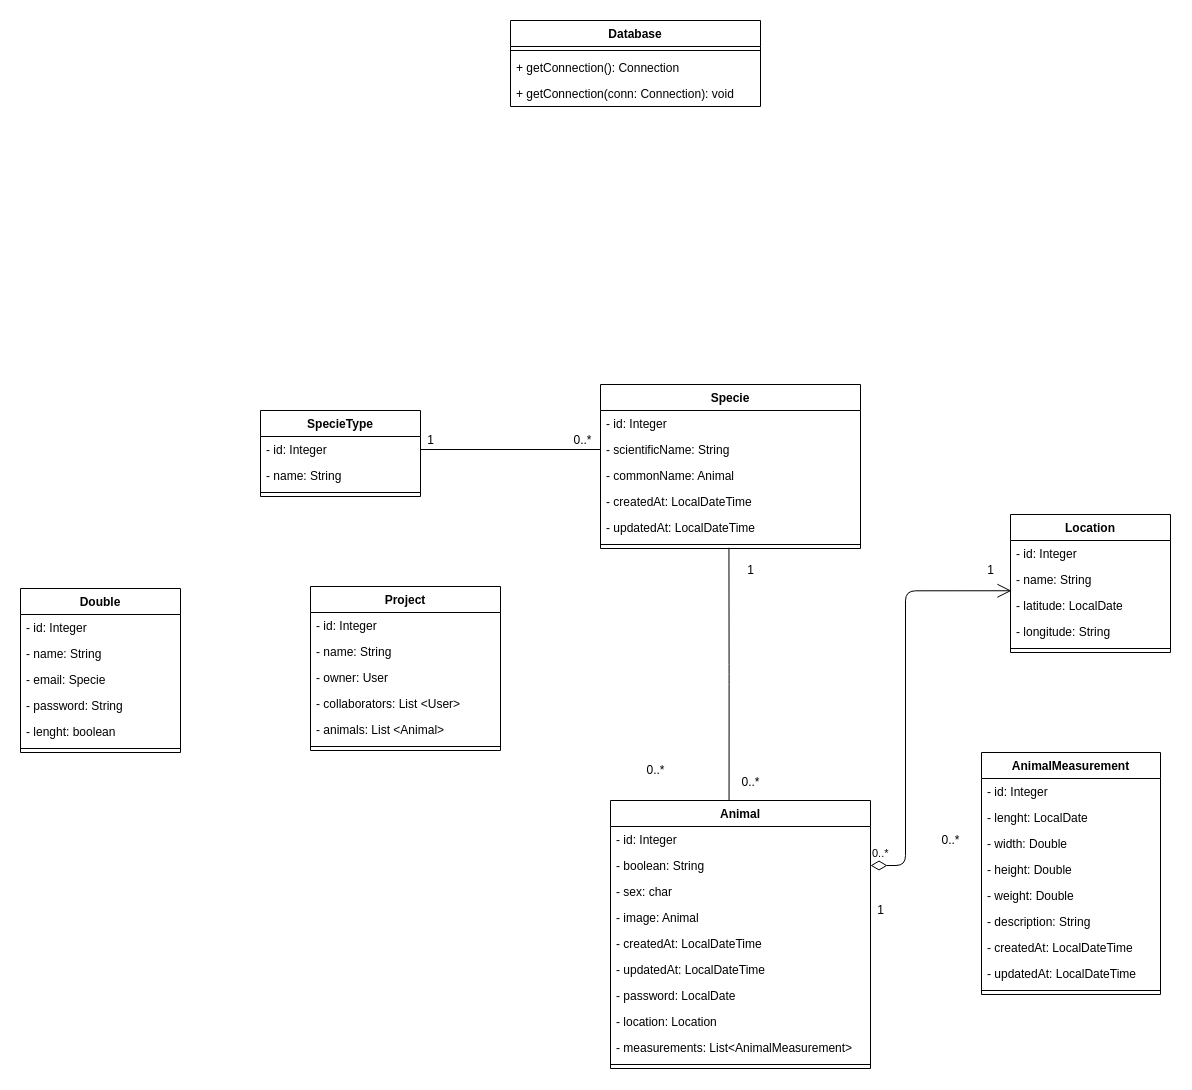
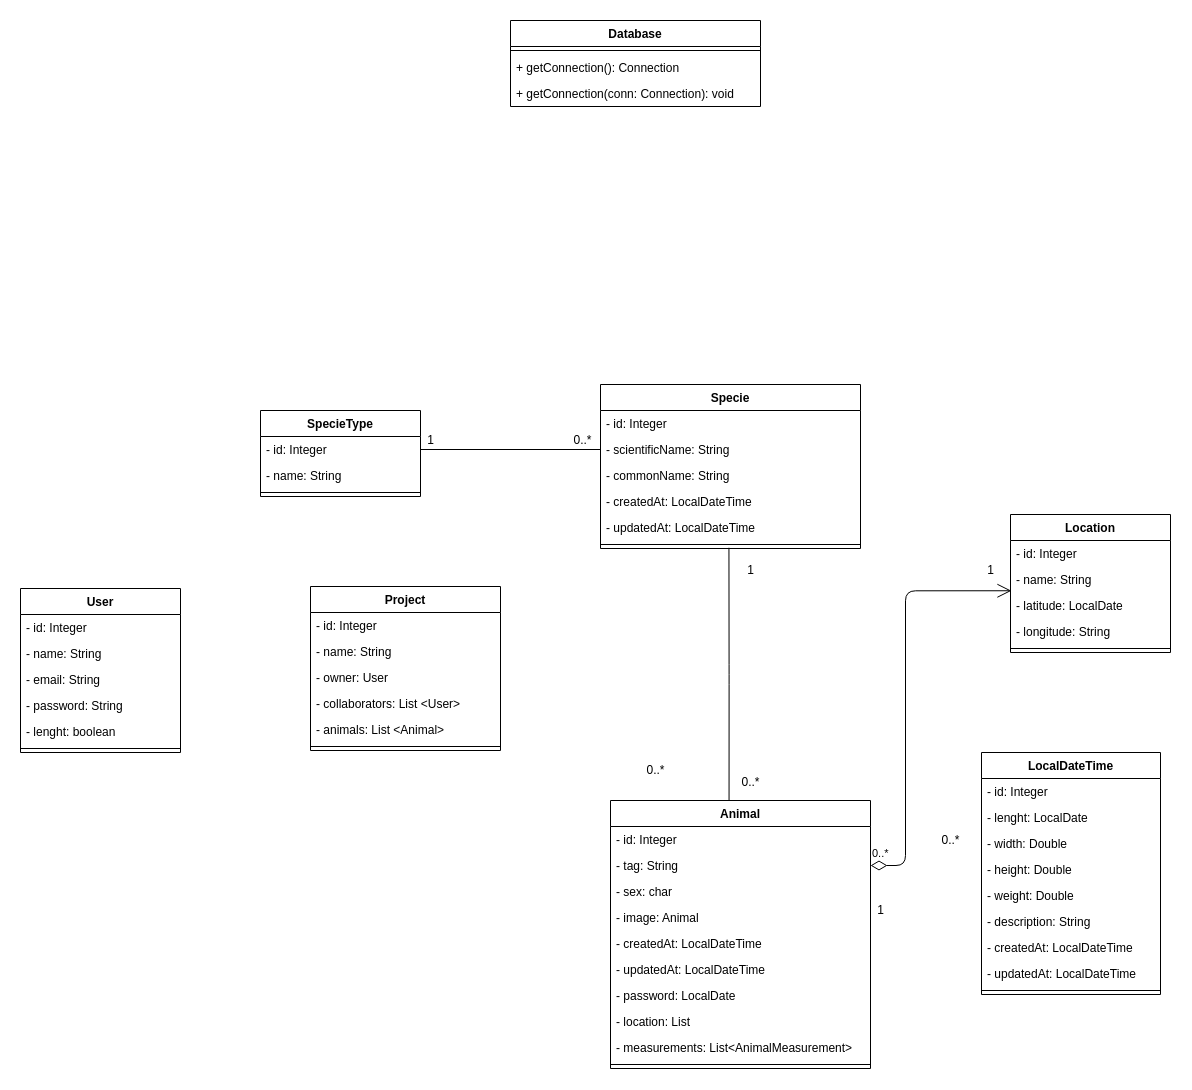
  <mxCell id="0" />
  <mxCell id="1" parent="0" />
  <mxCell id="2" value="Location" style="swimlane;fontStyle=1;align=center;verticalAlign=top;childLayout=stackLayout;horizontal=1;startSize=26;horizontalStack=0;resizeParent=1;resizeParentMax=0;resizeLast=0;collapsible=1;marginBottom=0;" parent="1" vertex="1"><mxGeometry x="1010" y="514" width="160" height="138" as="geometry" /></mxCell>
  <mxCell id="3" value="- id: Integer" style="text;strokeColor=none;fillColor=none;align=left;verticalAlign=top;spacingLeft=4;spacingRight=4;overflow=hidden;rotatable=0;points=[[0,0.5],[1,0.5]];portConstraint=eastwest;" parent="2" vertex="1"><mxGeometry y="26" width="160" height="26" as="geometry" /></mxCell>
  <mxCell id="4" value="- name: String" style="text;strokeColor=none;fillColor=none;align=left;verticalAlign=top;spacingLeft=4;spacingRight=4;overflow=hidden;rotatable=0;points=[[0,0.5],[1,0.5]];portConstraint=eastwest;" parent="2" vertex="1"><mxGeometry y="52" width="160" height="26" as="geometry" /></mxCell>
  <mxCell id="5" value="- latitude: LocalDate" style="text;strokeColor=none;fillColor=none;align=left;verticalAlign=top;spacingLeft=4;spacingRight=4;overflow=hidden;rotatable=0;points=[[0,0.5],[1,0.5]];portConstraint=eastwest;" parent="2" vertex="1"><mxGeometry y="78" width="160" height="26" as="geometry" /></mxCell>
  <mxCell id="6" value="- longitude: String" style="text;strokeColor=none;fillColor=none;align=left;verticalAlign=top;spacingLeft=4;spacingRight=4;overflow=hidden;rotatable=0;points=[[0,0.5],[1,0.5]];portConstraint=eastwest;" parent="2" vertex="1"><mxGeometry y="104" width="160" height="26" as="geometry" /></mxCell>
  <mxCell id="7" value="" style="line;strokeWidth=1;fillColor=none;align=left;verticalAlign=middle;spacingTop=-1;spacingLeft=3;spacingRight=3;rotatable=0;labelPosition=right;points=[];portConstraint=eastwest;" parent="2" vertex="1"><mxGeometry y="130" width="160" height="8" as="geometry" /></mxCell>
- <mxCell id="8" value="Double" style="swimlane;fontStyle=1;align=center;verticalAlign=top;childLayout=stackLayout;horizontal=1;startSize=26;horizontalStack=0;resizeParent=1;resizeParentMax=0;resizeLast=0;collapsible=1;marginBottom=0;" parent="1" vertex="1"><mxGeometry x="20" y="588" width="160" height="164" as="geometry" /></mxCell>
+ <mxCell id="8" value="User" style="swimlane;fontStyle=1;align=center;verticalAlign=top;childLayout=stackLayout;horizontal=1;startSize=26;horizontalStack=0;resizeParent=1;resizeParentMax=0;resizeLast=0;collapsible=1;marginBottom=0;" parent="1" vertex="1"><mxGeometry x="20" y="588" width="160" height="164" as="geometry" /></mxCell>
  <mxCell id="9" value="- id: Integer" style="text;strokeColor=none;fillColor=none;align=left;verticalAlign=top;spacingLeft=4;spacingRight=4;overflow=hidden;rotatable=0;points=[[0,0.5],[1,0.5]];portConstraint=eastwest;" parent="8" vertex="1"><mxGeometry y="26" width="160" height="26" as="geometry" /></mxCell>
  <mxCell id="10" value="- name: String" style="text;strokeColor=none;fillColor=none;align=left;verticalAlign=top;spacingLeft=4;spacingRight=4;overflow=hidden;rotatable=0;points=[[0,0.5],[1,0.5]];portConstraint=eastwest;" parent="8" vertex="1"><mxGeometry y="52" width="160" height="26" as="geometry" /></mxCell>
- <mxCell id="11" value="- email: Specie" style="text;strokeColor=none;fillColor=none;align=left;verticalAlign=top;spacingLeft=4;spacingRight=4;overflow=hidden;rotatable=0;points=[[0,0.5],[1,0.5]];portConstraint=eastwest;" parent="8" vertex="1"><mxGeometry y="78" width="160" height="26" as="geometry" /></mxCell>
+ <mxCell id="11" value="- email: String" style="text;strokeColor=none;fillColor=none;align=left;verticalAlign=top;spacingLeft=4;spacingRight=4;overflow=hidden;rotatable=0;points=[[0,0.5],[1,0.5]];portConstraint=eastwest;" parent="8" vertex="1"><mxGeometry y="78" width="160" height="26" as="geometry" /></mxCell>
  <mxCell id="12" value="- password: String" style="text;strokeColor=none;fillColor=none;align=left;verticalAlign=top;spacingLeft=4;spacingRight=4;overflow=hidden;rotatable=0;points=[[0,0.5],[1,0.5]];portConstraint=eastwest;" parent="8" vertex="1"><mxGeometry y="104" width="160" height="26" as="geometry" /></mxCell>
  <mxCell id="13" value="- lenght: boolean" style="text;strokeColor=none;fillColor=none;align=left;verticalAlign=top;spacingLeft=4;spacingRight=4;overflow=hidden;rotatable=0;points=[[0,0.5],[1,0.5]];portConstraint=eastwest;" parent="8" vertex="1"><mxGeometry y="130" width="160" height="26" as="geometry" /></mxCell>
  <mxCell id="14" value="" style="line;strokeWidth=1;fillColor=none;align=left;verticalAlign=middle;spacingTop=-1;spacingLeft=3;spacingRight=3;rotatable=0;labelPosition=right;points=[];portConstraint=eastwest;" parent="8" vertex="1"><mxGeometry y="156" width="160" height="8" as="geometry" /></mxCell>
  <mxCell id="15" value="Project" style="swimlane;fontStyle=1;align=center;verticalAlign=top;childLayout=stackLayout;horizontal=1;startSize=26;horizontalStack=0;resizeParent=1;resizeParentMax=0;resizeLast=0;collapsible=1;marginBottom=0;" parent="1" vertex="1"><mxGeometry x="310" y="586" width="190" height="164" as="geometry" /></mxCell>
  <mxCell id="16" value="- id: Integer" style="text;strokeColor=none;fillColor=none;align=left;verticalAlign=top;spacingLeft=4;spacingRight=4;overflow=hidden;rotatable=0;points=[[0,0.5],[1,0.5]];portConstraint=eastwest;" parent="15" vertex="1"><mxGeometry y="26" width="190" height="26" as="geometry" /></mxCell>
  <mxCell id="17" value="- name: String" style="text;strokeColor=none;fillColor=none;align=left;verticalAlign=top;spacingLeft=4;spacingRight=4;overflow=hidden;rotatable=0;points=[[0,0.5],[1,0.5]];portConstraint=eastwest;" parent="15" vertex="1"><mxGeometry y="52" width="190" height="26" as="geometry" /></mxCell>
  <mxCell id="18" value="- owner: User" style="text;strokeColor=none;fillColor=none;align=left;verticalAlign=top;spacingLeft=4;spacingRight=4;overflow=hidden;rotatable=0;points=[[0,0.5],[1,0.5]];portConstraint=eastwest;" parent="15" vertex="1"><mxGeometry y="78" width="190" height="26" as="geometry" /></mxCell>
  <mxCell id="19" value="- collaborators: List &lt;User&gt;" style="text;strokeColor=none;fillColor=none;align=left;verticalAlign=top;spacingLeft=4;spacingRight=4;overflow=hidden;rotatable=0;points=[[0,0.5],[1,0.5]];portConstraint=eastwest;" parent="15" vertex="1"><mxGeometry y="104" width="190" height="26" as="geometry" /></mxCell>
  <mxCell id="20" value="- animals: List &lt;Animal&gt;" style="text;strokeColor=none;fillColor=none;align=left;verticalAlign=top;spacingLeft=4;spacingRight=4;overflow=hidden;rotatable=0;points=[[0,0.5],[1,0.5]];portConstraint=eastwest;" parent="15" vertex="1"><mxGeometry y="130" width="190" height="26" as="geometry" /></mxCell>
  <mxCell id="21" value="" style="line;strokeWidth=1;fillColor=none;align=left;verticalAlign=middle;spacingTop=-1;spacingLeft=3;spacingRight=3;rotatable=0;labelPosition=right;points=[];portConstraint=eastwest;" parent="15" vertex="1"><mxGeometry y="156" width="190" height="8" as="geometry" /></mxCell>
  <mxCell id="22" value="Specie" style="swimlane;fontStyle=1;align=center;verticalAlign=top;childLayout=stackLayout;horizontal=1;startSize=26;horizontalStack=0;resizeParent=1;resizeParentMax=0;resizeLast=0;collapsible=1;marginBottom=0;" parent="1" vertex="1"><mxGeometry x="600" y="384" width="260" height="164" as="geometry" /></mxCell>
  <mxCell id="23" value="- id: Integer" style="text;strokeColor=none;fillColor=none;align=left;verticalAlign=top;spacingLeft=4;spacingRight=4;overflow=hidden;rotatable=0;points=[[0,0.5],[1,0.5]];portConstraint=eastwest;" parent="22" vertex="1"><mxGeometry y="26" width="260" height="26" as="geometry" /></mxCell>
  <mxCell id="24" value="- scientificName: String" style="text;strokeColor=none;fillColor=none;align=left;verticalAlign=top;spacingLeft=4;spacingRight=4;overflow=hidden;rotatable=0;points=[[0,0.5],[1,0.5]];portConstraint=eastwest;" parent="22" vertex="1"><mxGeometry y="52" width="260" height="26" as="geometry" /></mxCell>
- <mxCell id="25" value="- commonName: Animal" style="text;strokeColor=none;fillColor=none;align=left;verticalAlign=top;spacingLeft=4;spacingRight=4;overflow=hidden;rotatable=0;points=[[0,0.5],[1,0.5]];portConstraint=eastwest;" parent="22" vertex="1"><mxGeometry y="78" width="260" height="26" as="geometry" /></mxCell>
+ <mxCell id="25" value="- commonName: String" style="text;strokeColor=none;fillColor=none;align=left;verticalAlign=top;spacingLeft=4;spacingRight=4;overflow=hidden;rotatable=0;points=[[0,0.5],[1,0.5]];portConstraint=eastwest;" parent="22" vertex="1"><mxGeometry y="78" width="260" height="26" as="geometry" /></mxCell>
  <mxCell id="26" value="- createdAt: LocalDateTime" style="text;strokeColor=none;fillColor=none;align=left;verticalAlign=top;spacingLeft=4;spacingRight=4;overflow=hidden;rotatable=0;points=[[0,0.5],[1,0.5]];portConstraint=eastwest;" parent="22" vertex="1"><mxGeometry y="104" width="260" height="26" as="geometry" /></mxCell>
  <mxCell id="27" value="- updatedAt: LocalDateTime" style="text;strokeColor=none;fillColor=none;align=left;verticalAlign=top;spacingLeft=4;spacingRight=4;overflow=hidden;rotatable=0;points=[[0,0.5],[1,0.5]];portConstraint=eastwest;" parent="22" vertex="1"><mxGeometry y="130" width="260" height="26" as="geometry" /></mxCell>
  <mxCell id="28" value="" style="line;strokeWidth=1;fillColor=none;align=left;verticalAlign=middle;spacingTop=-1;spacingLeft=3;spacingRight=3;rotatable=0;labelPosition=right;points=[];portConstraint=eastwest;" parent="22" vertex="1"><mxGeometry y="156" width="260" height="8" as="geometry" /></mxCell>
- <mxCell id="29" value="AnimalMeasurement" style="swimlane;fontStyle=1;align=center;verticalAlign=top;childLayout=stackLayout;horizontal=1;startSize=26;horizontalStack=0;resizeParent=1;resizeParentMax=0;resizeLast=0;collapsible=1;marginBottom=0;" parent="1" vertex="1"><mxGeometry x="981" y="752" width="179" height="242" as="geometry" /></mxCell>
+ <mxCell id="29" value="LocalDateTime" style="swimlane;fontStyle=1;align=center;verticalAlign=top;childLayout=stackLayout;horizontal=1;startSize=26;horizontalStack=0;resizeParent=1;resizeParentMax=0;resizeLast=0;collapsible=1;marginBottom=0;" parent="1" vertex="1"><mxGeometry x="981" y="752" width="179" height="242" as="geometry" /></mxCell>
  <mxCell id="30" value="- id: Integer" style="text;strokeColor=none;fillColor=none;align=left;verticalAlign=top;spacingLeft=4;spacingRight=4;overflow=hidden;rotatable=0;points=[[0,0.5],[1,0.5]];portConstraint=eastwest;" parent="29" vertex="1"><mxGeometry y="26" width="179" height="26" as="geometry" /></mxCell>
  <mxCell id="31" value="- lenght: LocalDate" style="text;strokeColor=none;fillColor=none;align=left;verticalAlign=top;spacingLeft=4;spacingRight=4;overflow=hidden;rotatable=0;points=[[0,0.5],[1,0.5]];portConstraint=eastwest;" parent="29" vertex="1"><mxGeometry y="52" width="179" height="26" as="geometry" /></mxCell>
  <mxCell id="32" value="- width: Double" style="text;strokeColor=none;fillColor=none;align=left;verticalAlign=top;spacingLeft=4;spacingRight=4;overflow=hidden;rotatable=0;points=[[0,0.5],[1,0.5]];portConstraint=eastwest;" parent="29" vertex="1"><mxGeometry y="78" width="179" height="26" as="geometry" /></mxCell>
  <mxCell id="33" value="- height: Double" style="text;strokeColor=none;fillColor=none;align=left;verticalAlign=top;spacingLeft=4;spacingRight=4;overflow=hidden;rotatable=0;points=[[0,0.5],[1,0.5]];portConstraint=eastwest;" parent="29" vertex="1"><mxGeometry y="104" width="179" height="26" as="geometry" /></mxCell>
  <mxCell id="34" value="- weight: Double" style="text;strokeColor=none;fillColor=none;align=left;verticalAlign=top;spacingLeft=4;spacingRight=4;overflow=hidden;rotatable=0;points=[[0,0.5],[1,0.5]];portConstraint=eastwest;" parent="29" vertex="1"><mxGeometry y="130" width="179" height="26" as="geometry" /></mxCell>
  <mxCell id="35" value="- description: String" style="text;strokeColor=none;fillColor=none;align=left;verticalAlign=top;spacingLeft=4;spacingRight=4;overflow=hidden;rotatable=0;points=[[0,0.5],[1,0.5]];portConstraint=eastwest;" parent="29" vertex="1"><mxGeometry y="156" width="179" height="26" as="geometry" /></mxCell>
  <mxCell id="36" value="- createdAt: LocalDateTime" style="text;strokeColor=none;fillColor=none;align=left;verticalAlign=top;spacingLeft=4;spacingRight=4;overflow=hidden;rotatable=0;points=[[0,0.5],[1,0.5]];portConstraint=eastwest;" parent="29" vertex="1"><mxGeometry y="182" width="179" height="26" as="geometry" /></mxCell>
  <mxCell id="37" value="- updatedAt: LocalDateTime" style="text;strokeColor=none;fillColor=none;align=left;verticalAlign=top;spacingLeft=4;spacingRight=4;overflow=hidden;rotatable=0;points=[[0,0.5],[1,0.5]];portConstraint=eastwest;" parent="29" vertex="1"><mxGeometry y="208" width="179" height="26" as="geometry" /></mxCell>
  <mxCell id="38" value="" style="line;strokeWidth=1;fillColor=none;align=left;verticalAlign=middle;spacingTop=-1;spacingLeft=3;spacingRight=3;rotatable=0;labelPosition=right;points=[];portConstraint=eastwest;" parent="29" vertex="1"><mxGeometry y="234" width="179" height="8" as="geometry" /></mxCell>
  <mxCell id="39" value="0..*" style="endArrow=open;html=1;endSize=12;startArrow=diamondThin;startSize=14;startFill=0;edgeStyle=orthogonalEdgeStyle;align=left;verticalAlign=bottom;entryX=0.006;entryY=0.933;entryDx=0;entryDy=0;entryPerimeter=0;exitX=1;exitY=0.5;exitDx=0;exitDy=0;" parent="1" target="4" edge="1"><mxGeometry x="-1" y="3" relative="1" as="geometry"><mxPoint x="870" y="865" as="sourcePoint" /><mxPoint x="380" y="670" as="targetPoint" /><Array as="points"><mxPoint x="905" y="865" /><mxPoint x="905" y="590" /></Array></mxGeometry></mxCell>
  <mxCell id="40" value="0..*" style="text;html=1;resizable=0;autosize=1;align=center;verticalAlign=middle;points=[];fillColor=none;strokeColor=none;rounded=0;" parent="1" vertex="1"><mxGeometry x="640" y="760" width="30" height="20" as="geometry" /></mxCell>
  <mxCell id="41" value="1" style="text;html=1;resizable=0;autosize=1;align=center;verticalAlign=middle;points=[];fillColor=none;strokeColor=none;rounded=0;" parent="1" vertex="1"><mxGeometry x="980" y="560" width="20" height="20" as="geometry" /></mxCell>
  <mxCell id="42" value="1" style="text;html=1;resizable=0;autosize=1;align=center;verticalAlign=middle;points=[];fillColor=none;strokeColor=none;rounded=0;" parent="1" vertex="1"><mxGeometry x="870" y="900" width="20" height="20" as="geometry" /></mxCell>
  <mxCell id="43" value="0..*" style="text;html=1;resizable=0;autosize=1;align=center;verticalAlign=middle;points=[];fillColor=none;strokeColor=none;rounded=0;" parent="1" vertex="1"><mxGeometry x="935" y="830" width="30" height="20" as="geometry" /></mxCell>
  <mxCell id="44" value="Animal" style="swimlane;fontStyle=1;align=center;verticalAlign=top;childLayout=stackLayout;horizontal=1;startSize=26;horizontalStack=0;resizeParent=1;resizeParentMax=0;resizeLast=0;collapsible=1;marginBottom=0;" parent="1" vertex="1"><mxGeometry x="610" y="800" width="260" height="268" as="geometry" /></mxCell>
  <mxCell id="45" value="- id: Integer" style="text;strokeColor=none;fillColor=none;align=left;verticalAlign=top;spacingLeft=4;spacingRight=4;overflow=hidden;rotatable=0;points=[[0,0.5],[1,0.5]];portConstraint=eastwest;" parent="44" vertex="1"><mxGeometry y="26" width="260" height="26" as="geometry" /></mxCell>
- <mxCell id="46" value="- boolean: String" style="text;strokeColor=none;fillColor=none;align=left;verticalAlign=top;spacingLeft=4;spacingRight=4;overflow=hidden;rotatable=0;points=[[0,0.5],[1,0.5]];portConstraint=eastwest;" parent="44" vertex="1"><mxGeometry y="52" width="260" height="26" as="geometry" /></mxCell>
+ <mxCell id="46" value="- tag: String" style="text;strokeColor=none;fillColor=none;align=left;verticalAlign=top;spacingLeft=4;spacingRight=4;overflow=hidden;rotatable=0;points=[[0,0.5],[1,0.5]];portConstraint=eastwest;" parent="44" vertex="1"><mxGeometry y="52" width="260" height="26" as="geometry" /></mxCell>
  <mxCell id="47" value="- sex: char" style="text;strokeColor=none;fillColor=none;align=left;verticalAlign=top;spacingLeft=4;spacingRight=4;overflow=hidden;rotatable=0;points=[[0,0.5],[1,0.5]];portConstraint=eastwest;" parent="44" vertex="1"><mxGeometry y="78" width="260" height="26" as="geometry" /></mxCell>
  <mxCell id="48" value="- image: Animal" style="text;strokeColor=none;fillColor=none;align=left;verticalAlign=top;spacingLeft=4;spacingRight=4;overflow=hidden;rotatable=0;points=[[0,0.5],[1,0.5]];portConstraint=eastwest;" parent="44" vertex="1"><mxGeometry y="104" width="260" height="26" as="geometry" /></mxCell>
  <mxCell id="49" value="- createdAt: LocalDateTime" style="text;strokeColor=none;fillColor=none;align=left;verticalAlign=top;spacingLeft=4;spacingRight=4;overflow=hidden;rotatable=0;points=[[0,0.5],[1,0.5]];portConstraint=eastwest;" parent="44" vertex="1"><mxGeometry y="130" width="260" height="26" as="geometry" /></mxCell>
  <mxCell id="50" value="- updatedAt: LocalDateTime" style="text;strokeColor=none;fillColor=none;align=left;verticalAlign=top;spacingLeft=4;spacingRight=4;overflow=hidden;rotatable=0;points=[[0,0.5],[1,0.5]];portConstraint=eastwest;" parent="44" vertex="1"><mxGeometry y="156" width="260" height="26" as="geometry" /></mxCell>
  <mxCell id="51" value="- password: LocalDate" style="text;strokeColor=none;fillColor=none;align=left;verticalAlign=top;spacingLeft=4;spacingRight=4;overflow=hidden;rotatable=0;points=[[0,0.5],[1,0.5]];portConstraint=eastwest;" parent="44" vertex="1"><mxGeometry y="182" width="260" height="26" as="geometry" /></mxCell>
- <mxCell id="52" value="- location: Location" style="text;strokeColor=none;fillColor=none;align=left;verticalAlign=top;spacingLeft=4;spacingRight=4;overflow=hidden;rotatable=0;points=[[0,0.5],[1,0.5]];portConstraint=eastwest;" parent="44" vertex="1"><mxGeometry y="208" width="260" height="26" as="geometry" /></mxCell>
+ <mxCell id="52" value="- location: List" style="text;strokeColor=none;fillColor=none;align=left;verticalAlign=top;spacingLeft=4;spacingRight=4;overflow=hidden;rotatable=0;points=[[0,0.5],[1,0.5]];portConstraint=eastwest;" parent="44" vertex="1"><mxGeometry y="208" width="260" height="26" as="geometry" /></mxCell>
  <mxCell id="53" value="- measurements: List&lt;AnimalMeasurement&gt;" style="text;strokeColor=none;fillColor=none;align=left;verticalAlign=top;spacingLeft=4;spacingRight=4;overflow=hidden;rotatable=0;points=[[0,0.5],[1,0.5]];portConstraint=eastwest;" parent="44" vertex="1"><mxGeometry y="234" width="260" height="26" as="geometry" /></mxCell>
  <mxCell id="54" value="" style="line;strokeWidth=1;fillColor=none;align=left;verticalAlign=middle;spacingTop=-1;spacingLeft=3;spacingRight=3;rotatable=0;labelPosition=right;points=[];portConstraint=eastwest;" parent="44" vertex="1"><mxGeometry y="260" width="260" height="8" as="geometry" /></mxCell>
  <mxCell id="55" value="SpecieType" style="swimlane;fontStyle=1;align=center;verticalAlign=top;childLayout=stackLayout;horizontal=1;startSize=26;horizontalStack=0;resizeParent=1;resizeParentMax=0;resizeLast=0;collapsible=1;marginBottom=0;" parent="1" vertex="1"><mxGeometry x="260" y="410" width="160" height="86" as="geometry" /></mxCell>
  <mxCell id="56" value="- id: Integer" style="text;strokeColor=none;fillColor=none;align=left;verticalAlign=top;spacingLeft=4;spacingRight=4;overflow=hidden;rotatable=0;points=[[0,0.5],[1,0.5]];portConstraint=eastwest;" parent="55" vertex="1"><mxGeometry y="26" width="160" height="26" as="geometry" /></mxCell>
  <mxCell id="57" value="- name: String" style="text;strokeColor=none;fillColor=none;align=left;verticalAlign=top;spacingLeft=4;spacingRight=4;overflow=hidden;rotatable=0;points=[[0,0.5],[1,0.5]];portConstraint=eastwest;" parent="55" vertex="1"><mxGeometry y="52" width="160" height="26" as="geometry" /></mxCell>
  <mxCell id="58" value="" style="line;strokeWidth=1;fillColor=none;align=left;verticalAlign=middle;spacingTop=-1;spacingLeft=3;spacingRight=3;rotatable=0;labelPosition=right;points=[];portConstraint=eastwest;" parent="55" vertex="1"><mxGeometry y="78" width="160" height="8" as="geometry" /></mxCell>
  <mxCell id="59" value="1" style="text;html=1;resizable=0;autosize=1;align=center;verticalAlign=middle;points=[];fillColor=none;strokeColor=none;rounded=0;" parent="1" vertex="1"><mxGeometry x="740" y="560" width="20" height="20" as="geometry" /></mxCell>
  <mxCell id="60" value="0..*" style="text;html=1;resizable=0;autosize=1;align=center;verticalAlign=middle;points=[];fillColor=none;strokeColor=none;rounded=0;" parent="1" vertex="1"><mxGeometry x="735" y="772" width="30" height="20" as="geometry" /></mxCell>
  <mxCell id="61" value="" style="endArrow=none;html=1;edgeStyle=orthogonalEdgeStyle;exitX=1;exitY=0.5;exitDx=0;exitDy=0;entryX=0;entryY=0.5;entryDx=0;entryDy=0;" parent="1" source="56" target="24" edge="1"><mxGeometry relative="1" as="geometry"><mxPoint x="510" y="310" as="sourcePoint" /><mxPoint x="560" y="500" as="targetPoint" /></mxGeometry></mxCell>
  <mxCell id="62" value="" style="endArrow=none;html=1;edgeStyle=orthogonalEdgeStyle;entryX=0.494;entryY=0.908;entryDx=0;entryDy=0;entryPerimeter=0;exitX=0.456;exitY=0;exitDx=0;exitDy=0;exitPerimeter=0;" parent="1" source="44" target="28" edge="1"><mxGeometry relative="1" as="geometry"><mxPoint x="728" y="798" as="sourcePoint" /><mxPoint x="710" y="550" as="targetPoint" /></mxGeometry></mxCell>
  <mxCell id="63" value="1" style="text;html=1;resizable=0;autosize=1;align=center;verticalAlign=middle;points=[];fillColor=none;strokeColor=none;rounded=0;" parent="1" vertex="1"><mxGeometry x="420" y="430" width="20" height="20" as="geometry" /></mxCell>
  <mxCell id="64" value="0..*" style="text;html=1;resizable=0;autosize=1;align=center;verticalAlign=middle;points=[];fillColor=none;strokeColor=none;rounded=0;" parent="1" vertex="1"><mxGeometry x="567" y="430" width="30" height="20" as="geometry" /></mxCell>
  <mxCell id="65" value="Database" style="swimlane;fontStyle=1;align=center;verticalAlign=top;childLayout=stackLayout;horizontal=1;startSize=26;horizontalStack=0;resizeParent=1;resizeParentMax=0;resizeLast=0;collapsible=1;marginBottom=0;" parent="1" vertex="1"><mxGeometry x="510" y="20" width="250" height="86" as="geometry" /></mxCell>
  <mxCell id="66" value="" style="line;strokeWidth=1;fillColor=none;align=left;verticalAlign=middle;spacingTop=-1;spacingLeft=3;spacingRight=3;rotatable=0;labelPosition=right;points=[];portConstraint=eastwest;" parent="65" vertex="1"><mxGeometry y="26" width="250" height="8" as="geometry" /></mxCell>
  <mxCell id="67" value="+ getConnection(): Connection" style="text;strokeColor=none;fillColor=none;align=left;verticalAlign=top;spacingLeft=4;spacingRight=4;overflow=hidden;rotatable=0;points=[[0,0.5],[1,0.5]];portConstraint=eastwest;" parent="65" vertex="1"><mxGeometry y="34" width="250" height="26" as="geometry" /></mxCell>
  <mxCell id="68" value="+ getConnection(conn: Connection): void" style="text;strokeColor=none;fillColor=none;align=left;verticalAlign=top;spacingLeft=4;spacingRight=4;overflow=hidden;rotatable=0;points=[[0,0.5],[1,0.5]];portConstraint=eastwest;" parent="65" vertex="1"><mxGeometry y="60" width="250" height="26" as="geometry" /></mxCell>
